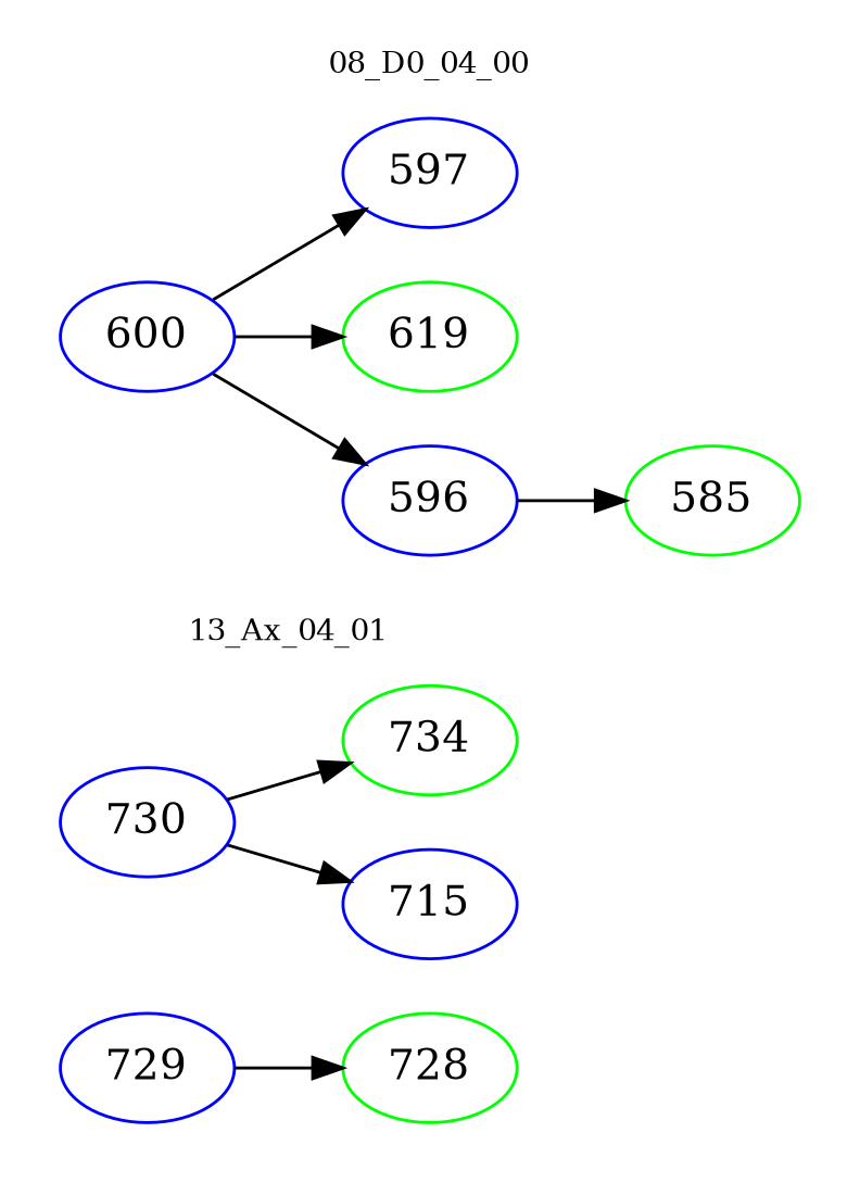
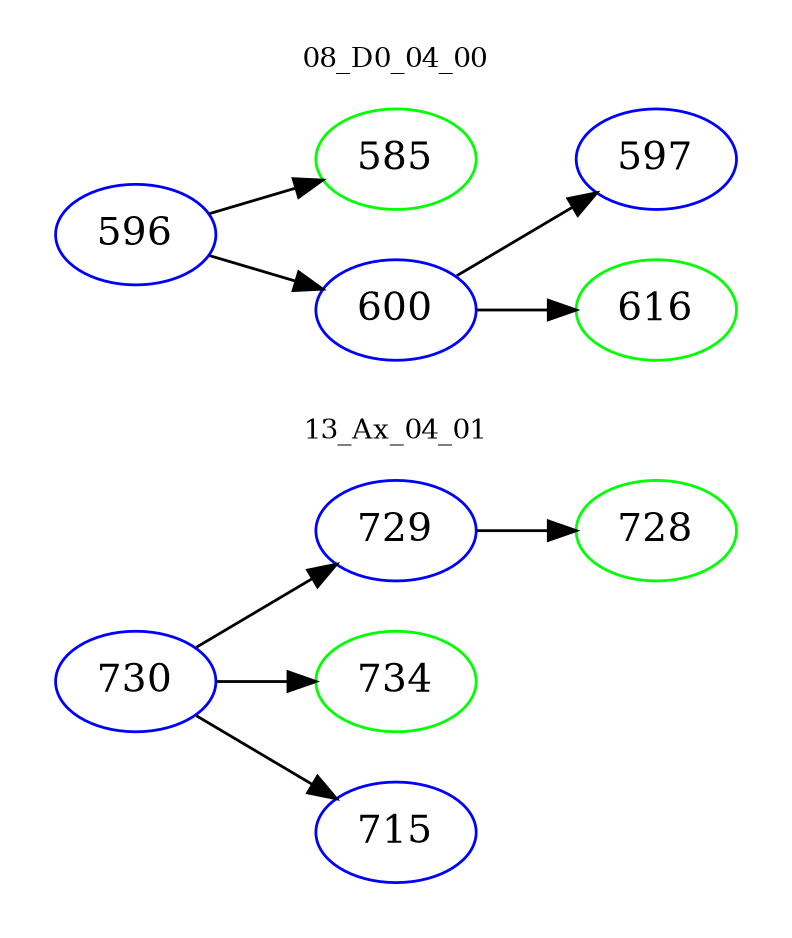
  digraph {
    rankdir=LR
    node [color=blue]
    edge [color=black]
    n1 [label=730]
    n2 [label=715]
    n3 [color=green label=734]
    n4 [label=729]
    n5 [color=green label=728]
    n6 [label=600]
    n7 [label=596]
-   n8 [color=green label=619]
+   n8 [color=green label=616]
    n9 [label=597]
    n10 [color=green label=585]
    subgraph cluster_1 {
      color=white
      fontsize=10
      label="13_Ax_04_01"
      n1
      n2
      n3
      n4
      n5
    }
    subgraph cluster_2 {
      color=white
      fontsize=10
      label="08_D0_04_00"
      n6
      n7
      n8
      n9
      n10
    }
    n1 -> n2
    n1 -> n3
+   n1 -> n4
    n4 -> n5
-   n6 -> n7
+   n7 -> n6
    n6 -> n8
    n6 -> n9
    n7 -> n10
  }
